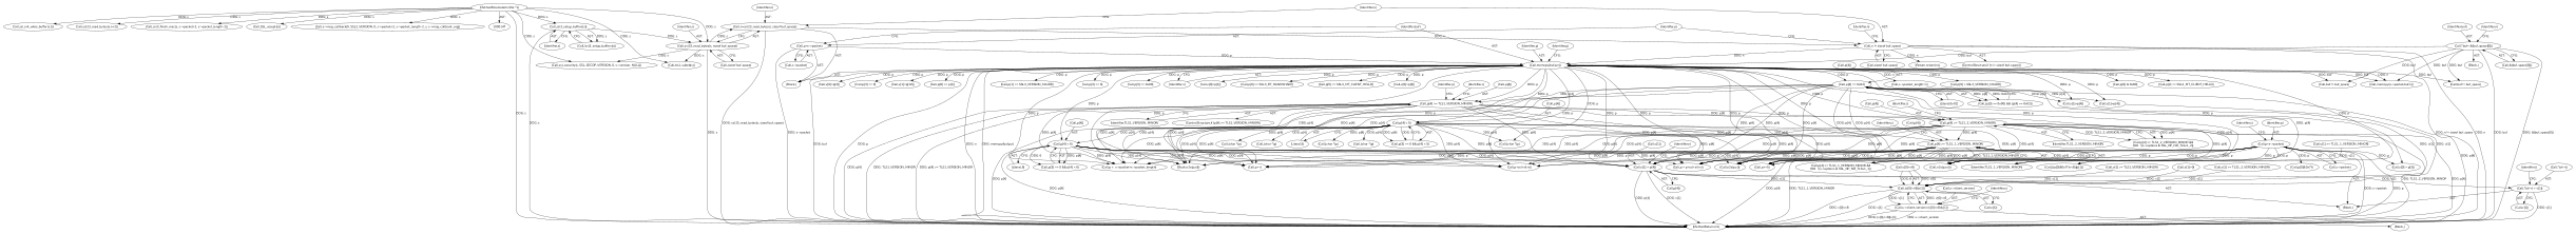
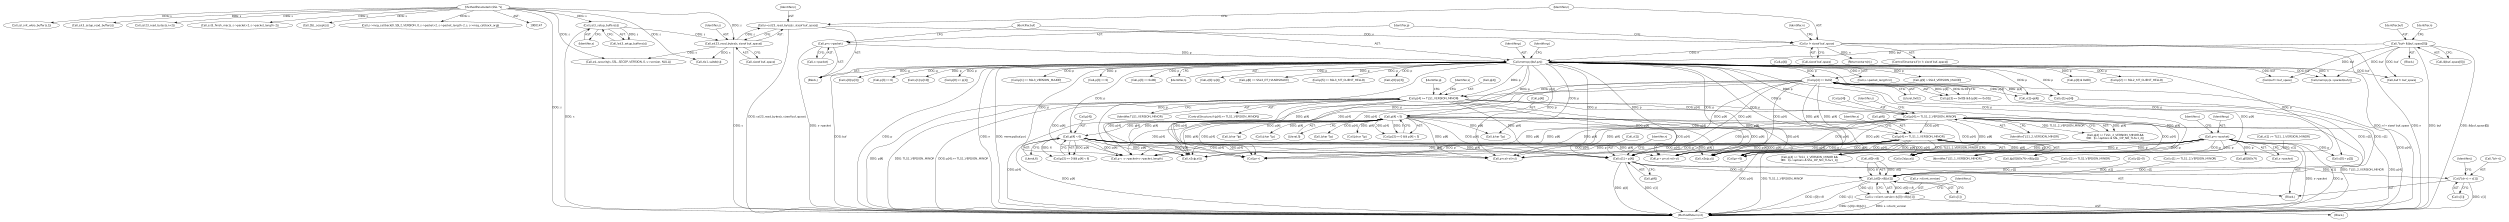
  digraph {
    fontname=Nunito
    node [fontname=Nunito]
    edge [fontname=Nunito]
    n1 [label="(Call,v[1] = p[4])"]
    n2 [label="(Call,*(d++) = v[1])"]
    n3 [label="(Call,(v[0]<<8)|v[1])"]
    n4 [label="(Block,)"]
    n5 [label="(MethodReturn,int)"]
    n6 [label="(Call,p[4])"]
    n7 [label="(Call,v[1])"]
    n8 [label="(Call,s->client_version=(v[0]<<8)|v[1])"]
    n9 [label="(Call,v[1])"]
    n10 [label="(Call,p[4] >= TLS1_VERSION_MINOR)"]
    n11 [label="(Call,p[4] >= TLS1_2_VERSION_MINOR)"]
    n12 [label="(Identifier,TLS1_VERSION_MINOR)"]
    n13 [label="(Call,p <  s->packet+s->packet_length)"]
    n14 [label="(Call,p++)"]
    n15 [label="(ControlStructure,if (p[4] >= TLS1_VERSION_MINOR))"]
    n16 [label="(Call,n2s(p,csl))"]
    n17 [label="(Call,p+=5)"]
    n18 [label="(Call,p = p+csl+sil+cl)"]
    n19 [label="(Call,p+csl+sil+cl)"]
-   n20 [label="(Block,n2s(p,sil))"]
+   n20 [label="(Call,n2s(p,sil))"]
    n21 [label="(Call,n2s(p,cl))"]
    n22 [label="(Call,p[4] >= TLS1_1_VERSION_MINOR)"]
    n23 [label="(Identifier,TLS1_2_VERSION_MINOR)"]
    n24 [label="(Call,p[4] >= TLS1_2_VERSION_MINOR &&\n\t\t\t\t\t   !(s->options & SSL_OP_NO_TLSv1_2))"]
    n25 [label="(Call,memcpy(buf,p,n))"]
    n26 [label="(Call,p[4] == 0x02)"]
    n27 [label="(Call,p[4] < 6)"]
    n28 [label="(Call,p[4] < 5)"]
    n29 [label="(Call,s->packet_length=n)"]
    n30 [label="(Call,p[9] > SSL3_VERSION_MAJOR)"]
    n31 [label="(Call,((p[0]&0x7f)<<8)|p[1])"]
    n32 [label="(Block,)"]
    n33 [label="(Call,p[0] & 0x80)"]
    n34 [label="(Call,p[2] == SSL2_MT_CLIENT_HELLO)"]
    n35 [label="(Call,v[1]=p[4])"]
    n36 [label="(Call,memcpy(s->packet,buf,n))"]
    n37 [label="(Call,v[0]=p[3])"]
    n38 [label="(Call,p[3] == 0)"]
    n39 [label="(Call,v[1]=p[10])"]
    n40 [label="(Call,p[9] >= p[1])"]
    n41 [label="(Call,buf != buf_space)"]
    n42 [label="(Call,(char *)p)"]
    n43 [label="(Call,buf != buf_space)"]
    n44 [label="(Call,p[1] == SSL3_VERSION_MAJOR)"]
    n45 [label="(Call,p[3] == 0)"]
    n46 [label="(Call,p[3] == 0x00)"]
    n47 [label="(Call,v[0] = p[3])"]
    n48 [label="(Call,v[1]=p[4])"]
    n49 [label="(Identifier,n)"]
    n50 [label="(Call,v[0]=p[1])"]
    n51 [label="(Call,p[0] == SSL3_RT_HANDSHAKE)"]
    n52 [label="(Call,p[5] == SSL3_MT_CLIENT_HELLO)"]
    n53 [label="(Call,v[0]=p[3])"]
    n54 [label="(Literal,0x02)"]
    n55 [label="(Call,(p[3] == 0x00) && (p[4] == 0x02))"]
    n56 [label="(Call,p[3] == 0 && p[4] < 6)"]
    n57 [label="(Literal,6)"]
    n58 [label="(Call,(char *)p)"]
    n59 [label="(Call,(char *)p)"]
    n60 [label="(Call,(char *)p)"]
    n61 [label="(Call,(char *)p)"]
    n62 [label="(Call,p[3] == 0 && p[4] < 5)"]
    n63 [label="(Literal,5)"]
    n64 [label="(Call,p[4] >= TLS1_1_VERSION_MINOR &&\n\t\t\t\t\t   !(s->options & SSL_OP_NO_TLSv1_1))"]
    n65 [label="(Identifier,TLS1_1_VERSION_MINOR)"]
    n66 [label="(Call,*buf= &(buf_space[0]))"]
    n67 [label="(Block,)"]
    n68 [label="(Call,&(buf_space[0]))"]
    n69 [label="(Call,p=s->packet)"]
    n70 [label="(Call,s->packet)"]
    n71 [label="(Call,n != sizeof buf_space)"]
    n72 [label="(Call,sizeof buf_space)"]
    n73 [label="(Return,return(n);)"]
    n74 [label="(ControlStructure,if (n != sizeof buf_space))"]
    n75 [label="(Call,n=ssl23_read_bytes(s, sizeof buf_space))"]
    n76 [label="(Call,ssl23_read_bytes(s, sizeof buf_space))"]
    n77 [label="(Call,sizeof buf_space)"]
    n78 [label="(Call,ssl_security(s, SSL_SECOP_VERSION, 0, s->version, NULL))"]
    n79 [label="(Call,tls1_suiteb(s))"]
    n80 [label="(Call,ssl3_setup_buffers(s))"]
    n81 [label="(Identifier,s)"]
    n82 [label="(Call,!ssl3_setup_buffers(s))"]
    n83 [label="(MethodParameterIn,SSL *s)"]
    n84 [label="(Call,ssl_init_wbio_buffer(s,1))"]
+   n85 [label="(Call,ssl3_setup_read_buffer(s))"]
    n86 [label="(Call,ssl23_read_bytes(s,n+2))"]
    n87 [label="(Call,ssl3_finish_mac(s, s->packet+2, s->packet_length-2))"]
    n88 [label="(Call,SSL_accept(s))"]
    n89 [label="(Call,s->msg_callback(0, SSL2_VERSION, 0, s->packet+2, s->packet_length-2, s, s->msg_callback_arg))"]
    1000147
    n91 [label="(Call,p=s->packet)"]
    n92 [label="(Call,s->packet)"]
    n93 [label="(Call,p[0]&0x7f)"]
    n94 [label="(Block,)"]
    n95 [label="(Call,v[1])"]
    n96 [label="(Identifier,i)"]
    n97 [label="(Call,s->client_version)"]
    n98 [label="(Identifier,n)"]
    n99 [label="(Call,p[4])"]
    n100 [label="(Identifier,n)"]
    n101 [label="(Identifier,n)"]
    n102 [label="(Identifier,p)"]
    n103 [label="(Call,v[1] >= TLS1_VERSION_MINOR)"]
    n104 [label="(Identifier,buf)"]
    n105 [label="(Call,p[4])"]
    n106 [label="(Call,p[4])"]
    n107 [label="(Identifier,s)"]
    n108 [label="(Identifier,p)"]
    n109 [label="(Identifier,s)"]
    n110 [label="(Call,v[1]=0)"]
    n111 [label="(Identifier,v)"]
    n112 [label="(Call,v[1] >= TLS1_1_VERSION_MINOR)"]
    n113 [label="(Identifier,n)"]
    n114 [label="(Call,v[1] >= TLS1_2_VERSION_MINOR)"]
    n115 [label="(Call,*(d++))"]
    n116 [label="(Identifier,buf)"]
    n117 [label="(Call,v[0]<<8)"]
    n118 [label="(Call,p[4])"]
    n119 [label="(Identifier,p)"]
    n120 [label="(Identifier,p)"]
    n121 [label="(Identifier,n)"]
    n122 [label="(Identifier,s)"]
    n123 [label="(Call,p[4])"]
    n124 [label="(Identifier,s)"]
    n125 [label="(Call,p[4])"]
    n126 [label="(Identifier,p)"]
    n127 [label="(Identifier,s)"]
    n1 -> n2 [label="DDG: v[1]"]
    n1 -> n3 [label="DDG: v[1]"]
    n1 -> n4 [label="AST: "]
    n1 -> n5 [label="DDG: p[4]"]
    n1 -> n5 [label="DDG: v[1]"]
    n1 -> n6 [label="CFG: "]
    n2 -> n4 [label="AST: "]
    n2 -> n5 [label="DDG: v[1]"]
    n2 -> n7 [label="CFG: "]
    n3 -> n5 [label="DDG: v[0]<<8"]
    n3 -> n5 [label="DDG: v[1]"]
    n3 -> n8 [label="AST: "]
    n3 -> n8 [label="DDG: v[0]<<8"]
    n3 -> n8 [label="DDG: v[1]"]
    n3 -> n9 [label="CFG: "]
    n6 -> n1 [label="AST: "]
    n7 -> n2 [label="AST: "]
    n8 -> n3 [label="CFG: "]
    n8 -> n5 [label="DDG: s->client_version"]
    n8 -> n5 [label="DDG: (v[0]<<8)|v[1]"]
    n8 -> n94 [label="AST: "]
    n9 -> n3 [label="AST: "]
    n10 -> n1 [label="DDG: p[4]"]
    n10 -> n5 [label="DDG: p[4] >= TLS1_VERSION_MINOR"]
    n10 -> n5 [label="DDG: p[4]"]
    n10 -> n5 [label="DDG: TLS1_VERSION_MINOR"]
    n10 -> n11 [label="DDG: p[4]"]
    n10 -> n12 [label="CFG: "]
    n10 -> n13 [label="DDG: p[4]"]
    n10 -> n14 [label="DDG: p[4]"]
    n10 -> n15 [label="AST: "]
    n10 -> n16 [label="DDG: p[4]"]
    n10 -> n17 [label="DDG: p[4]"]
    n10 -> n18 [label="DDG: p[4]"]
    n10 -> n19 [label="DDG: p[4]"]
    n10 -> n20 [label="DDG: p[4]"]
    n10 -> n21 [label="DDG: p[4]"]
    n11 -> n1 [label="DDG: p[4]"]
    n11 -> n5 [label="DDG: TLS1_2_VERSION_MINOR"]
    n11 -> n5 [label="DDG: p[4]"]
    n11 -> n13 [label="DDG: p[4]"]
    n11 -> n14 [label="DDG: p[4]"]
    n11 -> n16 [label="DDG: p[4]"]
    n11 -> n17 [label="DDG: p[4]"]
    n11 -> n18 [label="DDG: p[4]"]
    n11 -> n19 [label="DDG: p[4]"]
    n11 -> n20 [label="DDG: p[4]"]
    n11 -> n21 [label="DDG: p[4]"]
    n11 -> n22 [label="DDG: p[4]"]
    n11 -> n23 [label="CFG: "]
    n11 -> n24 [label="AST: "]
    n11 -> n24 [label="DDG: p[4]"]
    n11 -> n24 [label="DDG: TLS1_2_VERSION_MINOR"]
    n12 -> n10 [label="AST: "]
    n22 -> n1 [label="DDG: p[4]"]
    n22 -> n5 [label="DDG: p[4]"]
    n22 -> n5 [label="DDG: TLS1_1_VERSION_MINOR"]
    n22 -> n13 [label="DDG: p[4]"]
    n22 -> n14 [label="DDG: p[4]"]
    n22 -> n16 [label="DDG: p[4]"]
    n22 -> n17 [label="DDG: p[4]"]
    n22 -> n18 [label="DDG: p[4]"]
    n22 -> n19 [label="DDG: p[4]"]
    n22 -> n20 [label="DDG: p[4]"]
    n22 -> n21 [label="DDG: p[4]"]
    n22 -> n64 [label="AST: "]
    n22 -> n64 [label="DDG: p[4]"]
    n22 -> n64 [label="DDG: TLS1_1_VERSION_MINOR"]
    n22 -> n65 [label="CFG: "]
    n23 -> n11 [label="AST: "]
    n24 -> n11 [label="CFG: "]
    n25 -> n1 [label="DDG: p"]
    n25 -> n5 [label="DDG: buf"]
    n25 -> n5 [label="DDG: p"]
    n25 -> n5 [label="DDG: n"]
    n25 -> n5 [label="DDG: memcpy(buf,p,n)"]
    n25 -> n10 [label="DDG: p"]
    n25 -> n11 [label="DDG: p"]
    n25 -> n13 [label="DDG: p"]
    n25 -> n14 [label="DDG: p"]
    n25 -> n16 [label="DDG: p"]
    n25 -> n17 [label="DDG: p"]
    n25 -> n18 [label="DDG: p"]
    n25 -> n19 [label="DDG: p"]
    n25 -> n20 [label="DDG: p"]
    n25 -> n21 [label="DDG: p"]
    n25 -> n22 [label="DDG: p"]
    n25 -> n26 [label="DDG: p"]
    n25 -> n27 [label="DDG: p"]
    n25 -> n28 [label="DDG: p"]
    n25 -> n29 [label="DDG: n"]
    n25 -> n30 [label="DDG: p"]
    n25 -> n31 [label="DDG: p"]
    n25 -> n32 [label="AST: "]
    n25 -> n33 [label="DDG: p"]
    n25 -> n34 [label="DDG: p"]
    n25 -> n35 [label="DDG: p"]
    n25 -> n36 [label="DDG: buf"]
    n25 -> n36 [label="DDG: n"]
    n25 -> n37 [label="DDG: p"]
    n25 -> n38 [label="DDG: p"]
    n25 -> n39 [label="DDG: p"]
    n25 -> n40 [label="DDG: p"]
    n25 -> n41 [label="DDG: buf"]
    n25 -> n42 [label="DDG: p"]
    n25 -> n43 [label="DDG: buf"]
    n25 -> n44 [label="DDG: p"]
    n25 -> n45 [label="DDG: p"]
    n25 -> n46 [label="DDG: p"]
    n25 -> n47 [label="DDG: p"]
    n25 -> n48 [label="DDG: p"]
    n25 -> n49 [label="CFG: "]
    n25 -> n50 [label="DDG: p"]
    n25 -> n51 [label="DDG: p"]
    n25 -> n52 [label="DDG: p"]
    n25 -> n53 [label="DDG: p"]
    n26 -> n1 [label="DDG: p[4]"]
    n26 -> n5 [label="DDG: p[4]"]
    n26 -> n10 [label="DDG: p[4]"]
    n26 -> n13 [label="DDG: p[4]"]
    n26 -> n14 [label="DDG: p[4]"]
    n26 -> n16 [label="DDG: p[4]"]
    n26 -> n17 [label="DDG: p[4]"]
    n26 -> n18 [label="DDG: p[4]"]
    n26 -> n19 [label="DDG: p[4]"]
    n26 -> n20 [label="DDG: p[4]"]
    n26 -> n21 [label="DDG: p[4]"]
    n26 -> n35 [label="DDG: p[4]"]
    n26 -> n48 [label="DDG: p[4]"]
    n26 -> n54 [label="CFG: "]
    n26 -> n55 [label="AST: "]
    n26 -> n55 [label="DDG: p[4]"]
    n26 -> n55 [label="DDG: 0x02"]
    n27 -> n1 [label="DDG: p[4]"]
    n27 -> n5 [label="DDG: p[4]"]
    n27 -> n13 [label="DDG: p[4]"]
    n27 -> n14 [label="DDG: p[4]"]
    n27 -> n16 [label="DDG: p[4]"]
    n27 -> n17 [label="DDG: p[4]"]
    n27 -> n18 [label="DDG: p[4]"]
    n27 -> n19 [label="DDG: p[4]"]
    n27 -> n20 [label="DDG: p[4]"]
    n27 -> n21 [label="DDG: p[4]"]
    n27 -> n56 [label="AST: "]
    n27 -> n56 [label="DDG: p[4]"]
    n27 -> n56 [label="DDG: 6"]
    n27 -> n57 [label="CFG: "]
    n28 -> n1 [label="DDG: p[4]"]
    n28 -> n5 [label="DDG: p[4]"]
    n28 -> n13 [label="DDG: p[4]"]
    n28 -> n14 [label="DDG: p[4]"]
    n28 -> n16 [label="DDG: p[4]"]
    n28 -> n17 [label="DDG: p[4]"]
    n28 -> n18 [label="DDG: p[4]"]
    n28 -> n19 [label="DDG: p[4]"]
    n28 -> n20 [label="DDG: p[4]"]
    n28 -> n21 [label="DDG: p[4]"]
    n28 -> n27 [label="DDG: p[4]"]
    n28 -> n42 [label="DDG: p[4]"]
    n28 -> n58 [label="DDG: p[4]"]
    n28 -> n59 [label="DDG: p[4]"]
    n28 -> n60 [label="DDG: p[4]"]
    n28 -> n61 [label="DDG: p[4]"]
    n28 -> n62 [label="AST: "]
    n28 -> n62 [label="DDG: p[4]"]
    n28 -> n62 [label="DDG: 5"]
    n28 -> n63 [label="CFG: "]
    n35 -> n3 [label="DDG: v[1]"]
    n48 -> n3 [label="DDG: v[1]"]
    n49 -> n25 [label="AST: "]
    n54 -> n26 [label="AST: "]
    n55 -> n26 [label="CFG: "]
    n56 -> n27 [label="CFG: "]
    n57 -> n27 [label="AST: "]
    n62 -> n28 [label="CFG: "]
    n63 -> n28 [label="AST: "]
    n64 -> n22 [label="CFG: "]
    n65 -> n22 [label="AST: "]
    n66 -> n5 [label="DDG: buf"]
    n66 -> n5 [label="DDG: &(buf_space[0])"]
    n66 -> n25 [label="DDG: buf"]
    n66 -> n36 [label="DDG: buf"]
    n66 -> n41 [label="DDG: buf"]
    n66 -> n43 [label="DDG: buf"]
    n66 -> n67 [label="AST: "]
    n66 -> n68 [label="CFG: "]
    n68 -> n66 [label="AST: "]
    n69 -> n5 [label="DDG: s->packet"]
    n69 -> n25 [label="DDG: p"]
    n69 -> n32 [label="AST: "]
    n69 -> n70 [label="CFG: "]
    n70 -> n69 [label="AST: "]
    n71 -> n5 [label="DDG: n"]
    n71 -> n5 [label="DDG: n != sizeof buf_space"]
    n71 -> n25 [label="DDG: n"]
    n71 -> n72 [label="CFG: "]
    n71 -> n73 [label="DDG: n"]
    n71 -> n74 [label="AST: "]
    n72 -> n71 [label="AST: "]
    n75 -> n5 [label="DDG: ssl23_read_bytes(s, sizeof buf_space)"]
    n75 -> n32 [label="AST: "]
    n75 -> n71 [label="DDG: n"]
    n75 -> n76 [label="CFG: "]
    n76 -> n5 [label="DDG: s"]
    n76 -> n75 [label="AST: "]
    n76 -> n75 [label="DDG: s"]
    n76 -> n77 [label="CFG: "]
    n76 -> n78 [label="DDG: s"]
    n76 -> n79 [label="DDG: s"]
    n77 -> n76 [label="AST: "]
    n80 -> n5 [label="DDG: s"]
    n80 -> n76 [label="DDG: s"]
    n80 -> n81 [label="CFG: "]
    n80 -> n82 [label="AST: "]
    n80 -> n82 [label="DDG: s"]
    n81 -> n80 [label="AST: "]
    n82 -> n80 [label="CFG: "]
    n83 -> n5 [label="DDG: s"]
    n83 -> n76 [label="DDG: s"]
    n83 -> n78 [label="DDG: s"]
    n83 -> n79 [label="DDG: s"]
    n83 -> n80 [label="DDG: s"]
    n83 -> n84 [label="DDG: s"]
+   n83 -> n85 [label="DDG: s"]
    n83 -> n86 [label="DDG: s"]
    n83 -> n87 [label="DDG: s"]
    n83 -> n88 [label="DDG: s"]
    n83 -> n89 [label="DDG: s"]
    n83 -> 1000147 [label="AST: "]
    n91 -> n1 [label="DDG: p"]
    n91 -> n4 [label="AST: "]
    n91 -> n5 [label="DDG: s->packet"]
    n91 -> n5 [label="DDG: p"]
    n91 -> n13 [label="DDG: p"]
    n91 -> n14 [label="DDG: p"]
    n91 -> n16 [label="DDG: p"]
    n91 -> n17 [label="DDG: p"]
    n91 -> n18 [label="DDG: p"]
    n91 -> n19 [label="DDG: p"]
    n91 -> n20 [label="DDG: p"]
    n91 -> n21 [label="DDG: p"]
    n91 -> n31 [label="DDG: p"]
    n91 -> n47 [label="DDG: p"]
    n91 -> n92 [label="CFG: "]
    n91 -> n93 [label="DDG: p"]
    n92 -> n91 [label="AST: "]
    n95 -> n1 [label="AST: "]
    n96 -> n2 [label="CFG: "]
    n97 -> n8 [label="AST: "]
    n98 -> n1 [label="CFG: "]
    n99 -> n22 [label="AST: "]
    n100 -> n71 [label="CFG: "]
    n101 -> n75 [label="AST: "]
    n102 -> n25 [label="CFG: "]
    n103 -> n3 [label="DDG: v[1]"]
    n104 -> n66 [label="AST: "]
    n105 -> n10 [label="AST: "]
    n106 -> n27 [label="AST: "]
    n107 -> n22 [label="CFG: "]
    n108 -> n91 [label="AST: "]
    n109 -> n8 [label="CFG: "]
    n110 -> n3 [label="DDG: v[1]"]
    n111 -> n91 [label="CFG: "]
    n112 -> n65 [label="DDG: v[1]"]
    n113 -> n71 [label="AST: "]
    n113 -> n75 [label="CFG: "]
    n114 -> n3 [label="DDG: v[1]"]
    n115 -> n2 [label="AST: "]
    n116 -> n25 [label="AST: "]
    n116 -> n69 [label="CFG: "]
    n117 -> n3 [label="AST: "]
    n117 -> n3 [label="DDG: v[0]"]
    n117 -> n3 [label="DDG: 8"]
    n118 -> n26 [label="AST: "]
    n119 -> n10 [label="CFG: "]
    n120 -> n25 [label="AST: "]
    n121 -> n66 [label="CFG: "]
    n122 -> n10 [label="CFG: "]
    n123 -> n28 [label="AST: "]
    n124 -> n76 [label="AST: "]
    n125 -> n11 [label="AST: "]
    n126 -> n69 [label="AST: "]
    n126 -> n71 [label="CFG: "]
    n127 -> n11 [label="CFG: "]
  }
